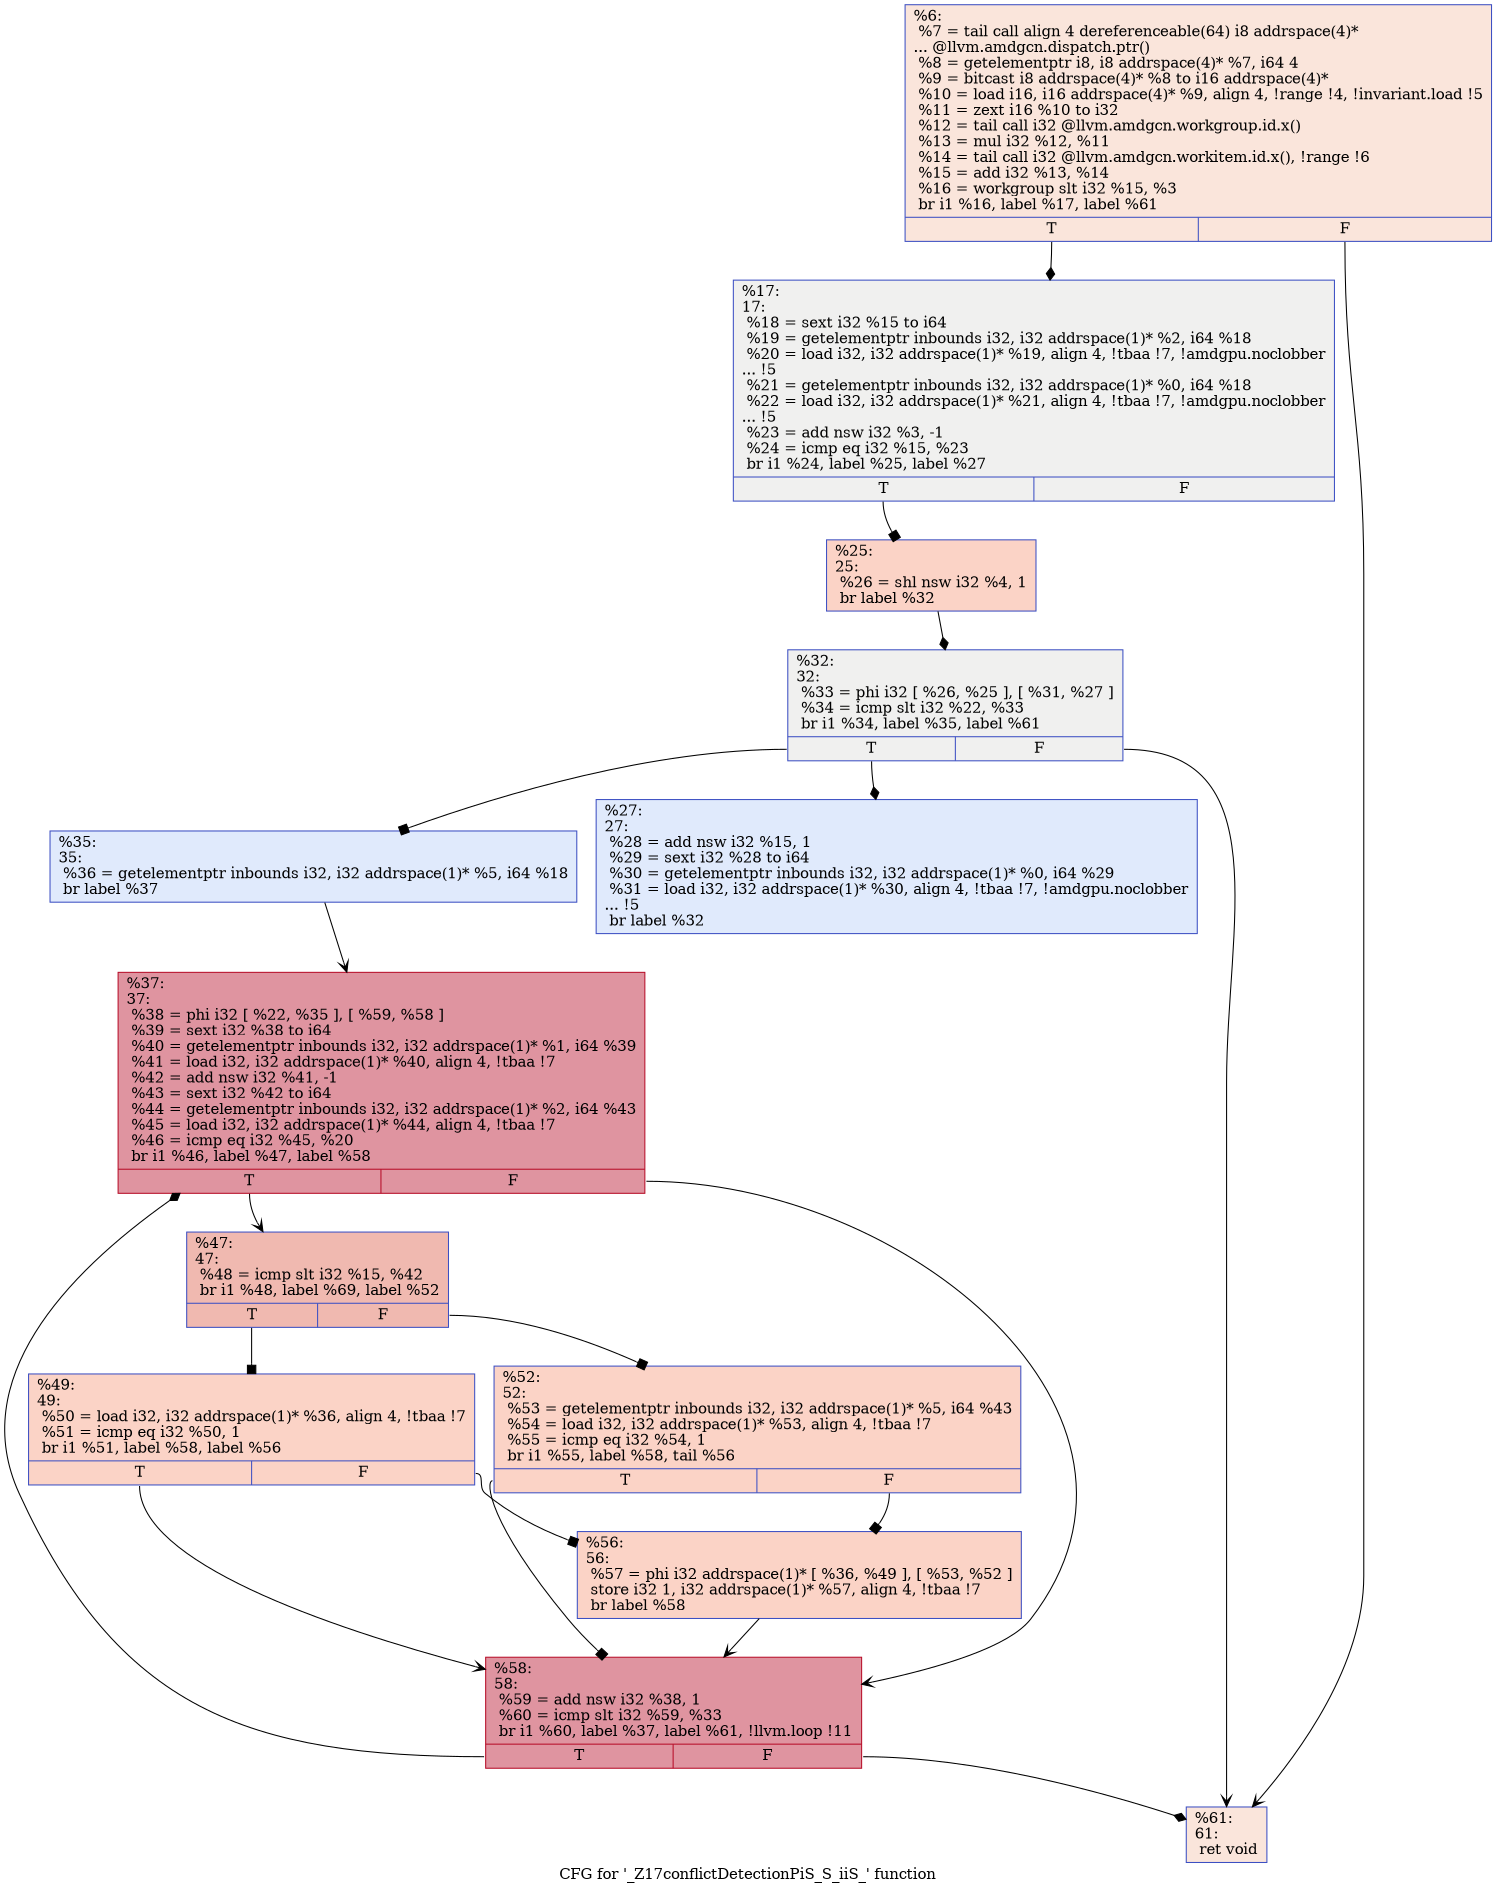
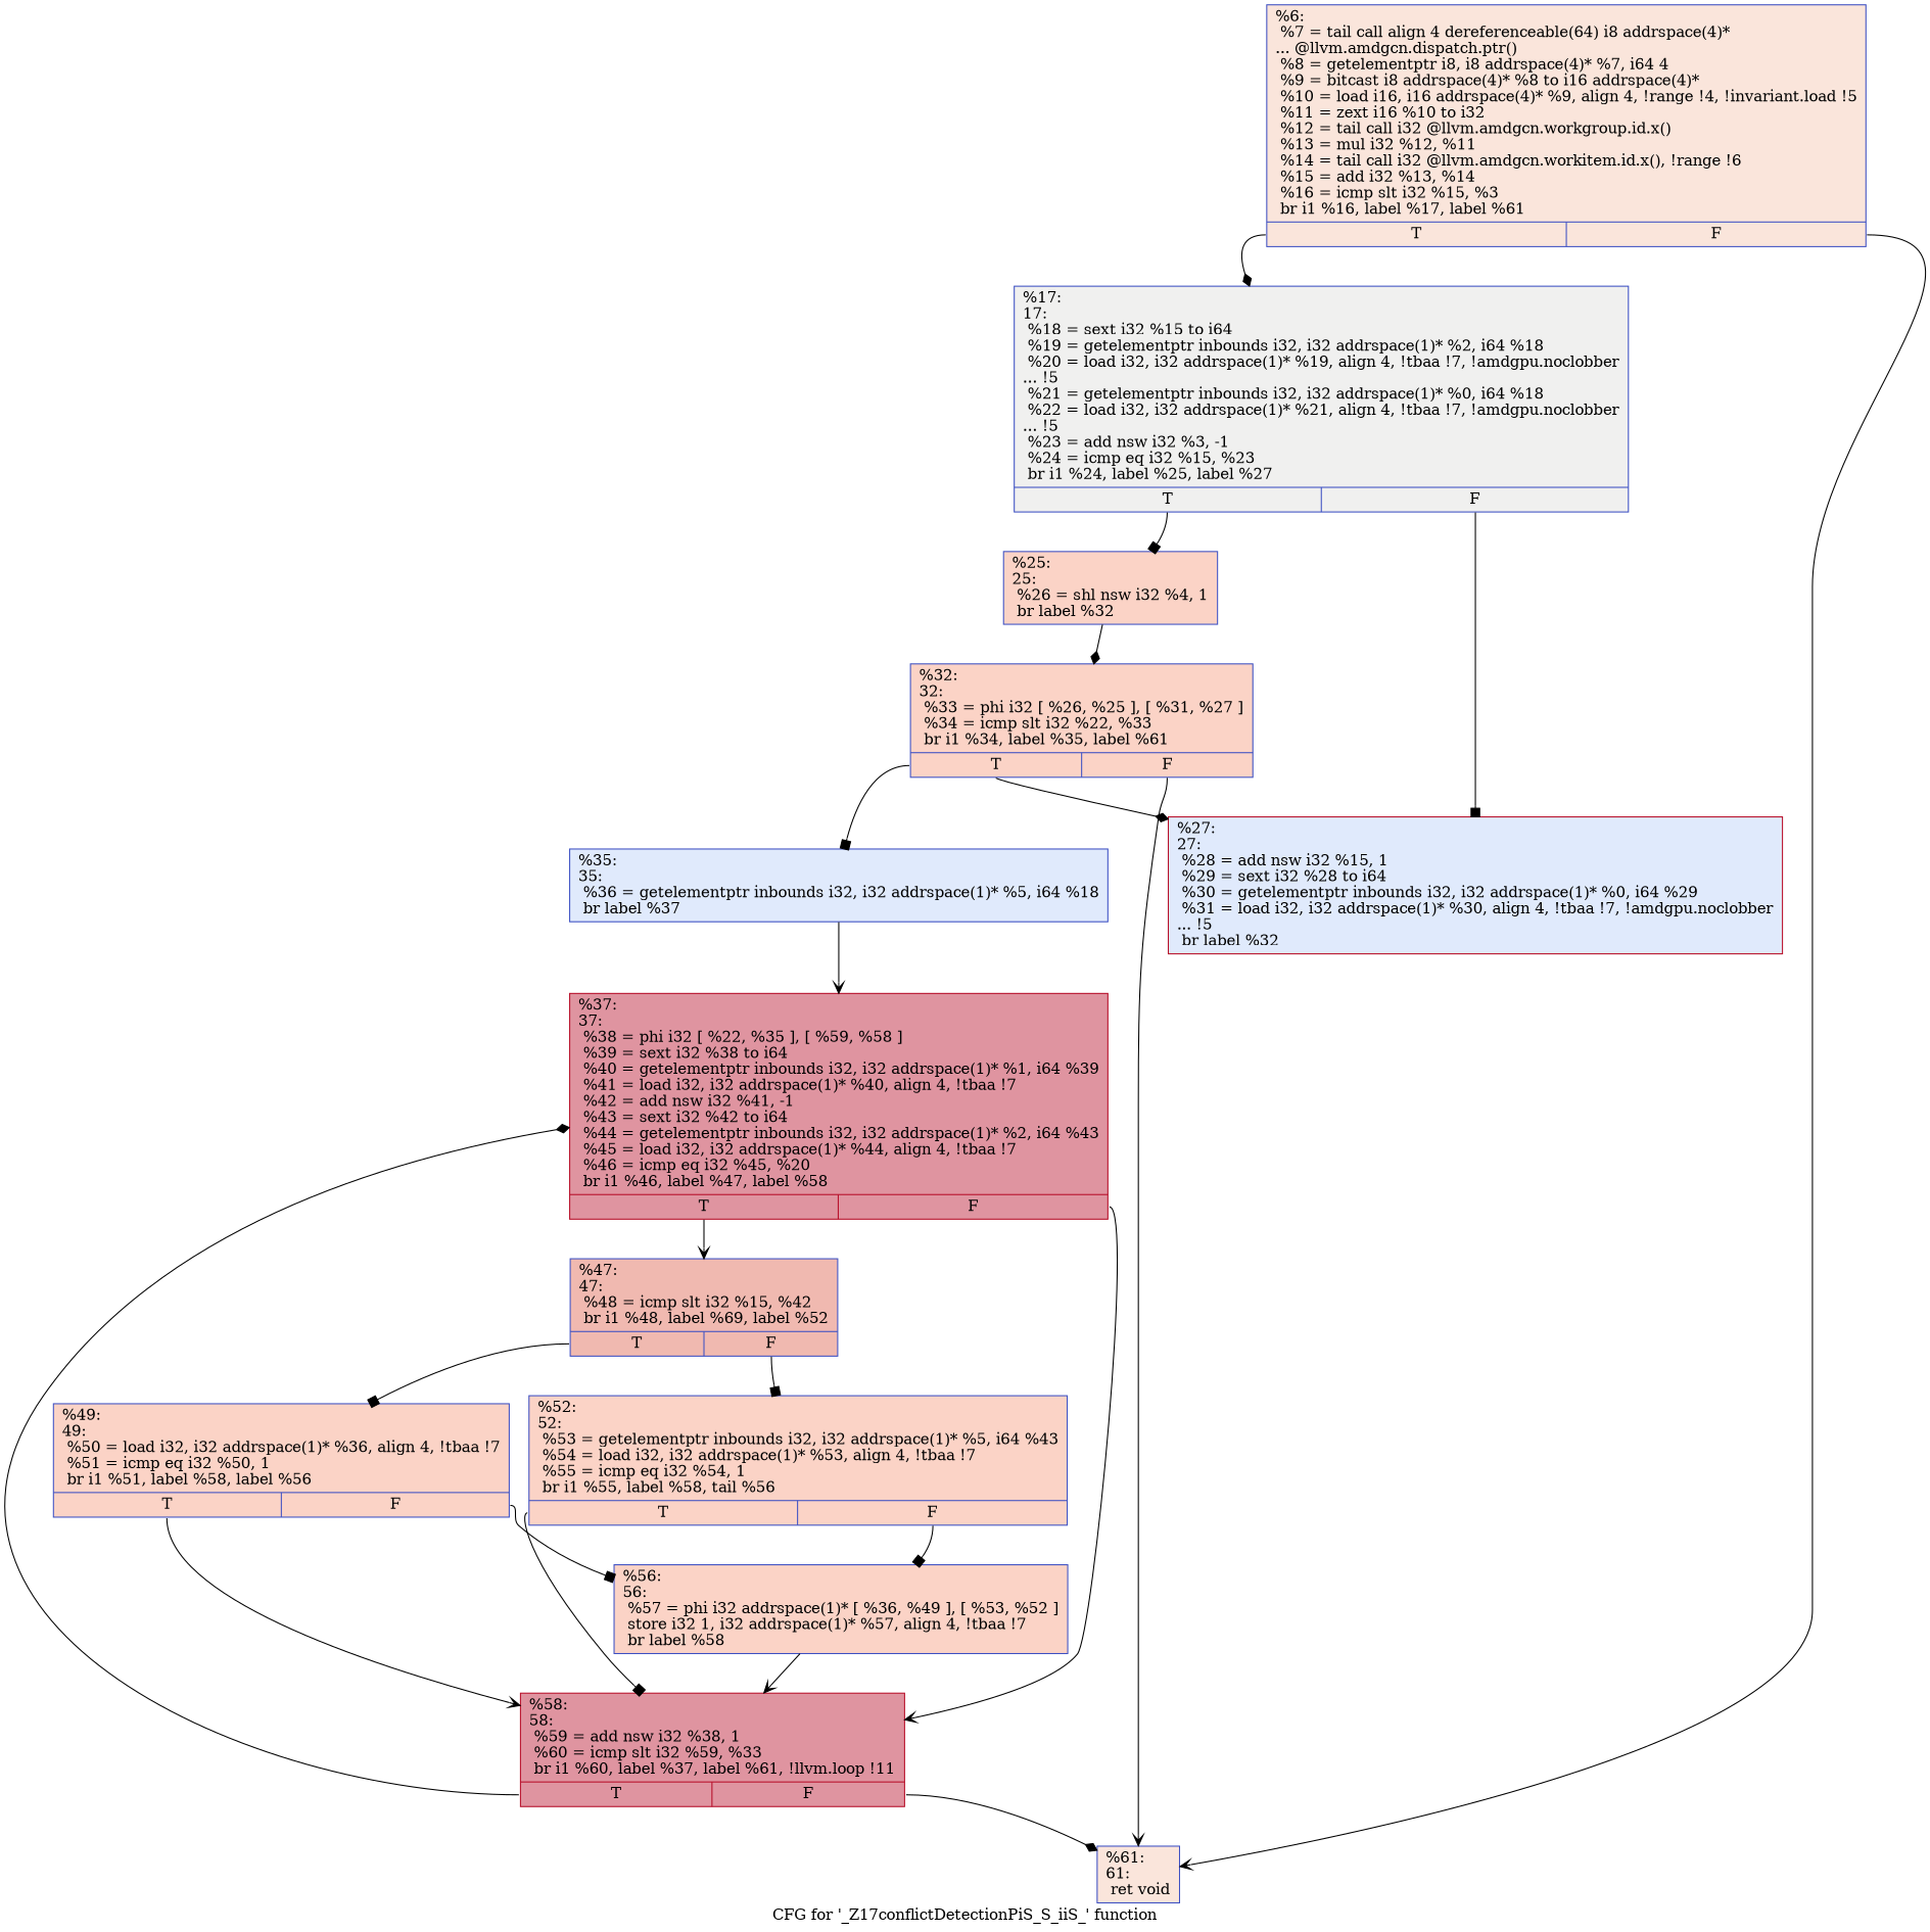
  digraph {
    label="CFG for '_Z17conflictDetectionPiS_S_iiS_' function"
    node [color="#3d50c3ff" fillcolor="#f59c7d70" shape=record style=filled]
    edge [arrowhead=box tailport=s0]
-   n1 [fillcolor="#f4c5ad70" label="{%6:\l  %7 = tail call align 4 dereferenceable(64) i8 addrspace(4)*\l... @llvm.amdgcn.dispatch.ptr()\l  %8 = getelementptr i8, i8 addrspace(4)* %7, i64 4\l  %9 = bitcast i8 addrspace(4)* %8 to i16 addrspace(4)*\l  %10 = load i16, i16 addrspace(4)* %9, align 4, !range !4, !invariant.load !5\l  %11 = zext i16 %10 to i32\l  %12 = tail call i32 @llvm.amdgcn.workgroup.id.x()\l  %13 = mul i32 %12, %11\l  %14 = tail call i32 @llvm.amdgcn.workitem.id.x(), !range !6\l  %15 = add i32 %13, %14\l  %16 = workgroup slt i32 %15, %3\l  br i1 %16, label %17, label %61\l|{<s0>T|<s1>F}}"]
+   n1 [fillcolor="#f4c5ad70" label="{%6:\l  %7 = tail call align 4 dereferenceable(64) i8 addrspace(4)*\l... @llvm.amdgcn.dispatch.ptr()\l  %8 = getelementptr i8, i8 addrspace(4)* %7, i64 4\l  %9 = bitcast i8 addrspace(4)* %8 to i16 addrspace(4)*\l  %10 = load i16, i16 addrspace(4)* %9, align 4, !range !4, !invariant.load !5\l  %11 = zext i16 %10 to i32\l  %12 = tail call i32 @llvm.amdgcn.workgroup.id.x()\l  %13 = mul i32 %12, %11\l  %14 = tail call i32 @llvm.amdgcn.workitem.id.x(), !range !6\l  %15 = add i32 %13, %14\l  %16 = icmp slt i32 %15, %3\l  br i1 %16, label %17, label %61\l|{<s0>T|<s1>F}}"]
    n2 [fillcolor="#dedcdb70" label="{%17:\l17:                                               \l  %18 = sext i32 %15 to i64\l  %19 = getelementptr inbounds i32, i32 addrspace(1)* %2, i64 %18\l  %20 = load i32, i32 addrspace(1)* %19, align 4, !tbaa !7, !amdgpu.noclobber\l... !5\l  %21 = getelementptr inbounds i32, i32 addrspace(1)* %0, i64 %18\l  %22 = load i32, i32 addrspace(1)* %21, align 4, !tbaa !7, !amdgpu.noclobber\l... !5\l  %23 = add nsw i32 %3, -1\l  %24 = icmp eq i32 %15, %23\l  br i1 %24, label %25, label %27\l|{<s0>T|<s1>F}}"]
    n3 [fillcolor="#f4c5ad70" label="{%61:\l61:                                               \l  ret void\l}"]
    n4 [label="{%25:\l25:                                               \l  %26 = shl nsw i32 %4, 1\l  br label %32\l}"]
-   n5 [fillcolor="#b9d0f970" label="{%27:\l27:                                               \l  %28 = add nsw i32 %15, 1\l  %29 = sext i32 %28 to i64\l  %30 = getelementptr inbounds i32, i32 addrspace(1)* %0, i64 %29\l  %31 = load i32, i32 addrspace(1)* %30, align 4, !tbaa !7, !amdgpu.noclobber\l... !5\l  br label %32\l}"]
-   n6 [fillcolor="#dedcdb70" label="{%32:\l32:                                               \l  %33 = phi i32 [ %26, %25 ], [ %31, %27 ]\l  %34 = icmp slt i32 %22, %33\l  br i1 %34, label %35, label %61\l|{<s0>T|<s1>F}}"]
+   n5 [color="#b70d28ff" fillcolor="#b9d0f970" label="{%27:\l27:                                               \l  %28 = add nsw i32 %15, 1\l  %29 = sext i32 %28 to i64\l  %30 = getelementptr inbounds i32, i32 addrspace(1)* %0, i64 %29\l  %31 = load i32, i32 addrspace(1)* %30, align 4, !tbaa !7, !amdgpu.noclobber\l... !5\l  br label %32\l}"]
+   n6 [label="{%32:\l32:                                               \l  %33 = phi i32 [ %26, %25 ], [ %31, %27 ]\l  %34 = icmp slt i32 %22, %33\l  br i1 %34, label %35, label %61\l|{<s0>T|<s1>F}}"]
    n7 [fillcolor="#b9d0f970" label="{%35:\l35:                                               \l  %36 = getelementptr inbounds i32, i32 addrspace(1)* %5, i64 %18\l  br label %37\l}"]
    n8 [color="#b70d28ff" fillcolor="#b70d2870" label="{%37:\l37:                                               \l  %38 = phi i32 [ %22, %35 ], [ %59, %58 ]\l  %39 = sext i32 %38 to i64\l  %40 = getelementptr inbounds i32, i32 addrspace(1)* %1, i64 %39\l  %41 = load i32, i32 addrspace(1)* %40, align 4, !tbaa !7\l  %42 = add nsw i32 %41, -1\l  %43 = sext i32 %42 to i64\l  %44 = getelementptr inbounds i32, i32 addrspace(1)* %2, i64 %43\l  %45 = load i32, i32 addrspace(1)* %44, align 4, !tbaa !7\l  %46 = icmp eq i32 %45, %20\l  br i1 %46, label %47, label %58\l|{<s0>T|<s1>F}}"]
    n9 [fillcolor="#de614d70" label="{%47:\l47:                                               \l  %48 = icmp slt i32 %15, %42\l  br i1 %48, label %69, label %52\l|{<s0>T|<s1>F}}"]
    n10 [color="#b70d28ff" fillcolor="#b70d2870" label="{%58:\l58:                                               \l  %59 = add nsw i32 %38, 1\l  %60 = icmp slt i32 %59, %33\l  br i1 %60, label %37, label %61, !llvm.loop !11\l|{<s0>T|<s1>F}}"]
    n11 [label="{%49:\l49:                                               \l  %50 = load i32, i32 addrspace(1)* %36, align 4, !tbaa !7\l  %51 = icmp eq i32 %50, 1\l  br i1 %51, label %58, label %56\l|{<s0>T|<s1>F}}"]
    n12 [label="{%52:\l52:                                               \l  %53 = getelementptr inbounds i32, i32 addrspace(1)* %5, i64 %43\l  %54 = load i32, i32 addrspace(1)* %53, align 4, !tbaa !7\l  %55 = icmp eq i32 %54, 1\l  br i1 %55, label %58, tail %56\l|{<s0>T|<s1>F}}"]
    n13 [label="{%56:\l56:                                               \l  %57 = phi i32 addrspace(1)* [ %36, %49 ], [ %53, %52 ]\l  store i32 1, i32 addrspace(1)* %57, align 4, !tbaa !7\l  br label %58\l}"]
    n1 -> n2 [arrowhead=diamond]
    n1 -> n3 [arrowhead=vee tailport=s1]
    n2 -> n4
+   n2 -> n5 [tailport=s1]
    n4 -> n6 [arrowhead=diamond]
    n6 -> n3 [arrowhead=vee tailport=s1]
    n6 -> n5 [arrowhead=diamond]
    n6 -> n7
    n7 -> n8 [arrowhead=vee]
    n8 -> n9 [arrowhead=vee]
    n8 -> n10 [arrowhead=vee tailport=s1]
    n9 -> n11
    n9 -> n12 [tailport=s1]
    n10 -> n3 [arrowhead=diamond tailport=s1]
    n10 -> n8 [arrowhead=diamond]
    n11 -> n10 [arrowhead=vee]
    n11 -> n13 [tailport=s1]
    n12 -> n10
    n12 -> n13 [tailport=s1]
    n13 -> n10 [arrowhead=vee]
  }
